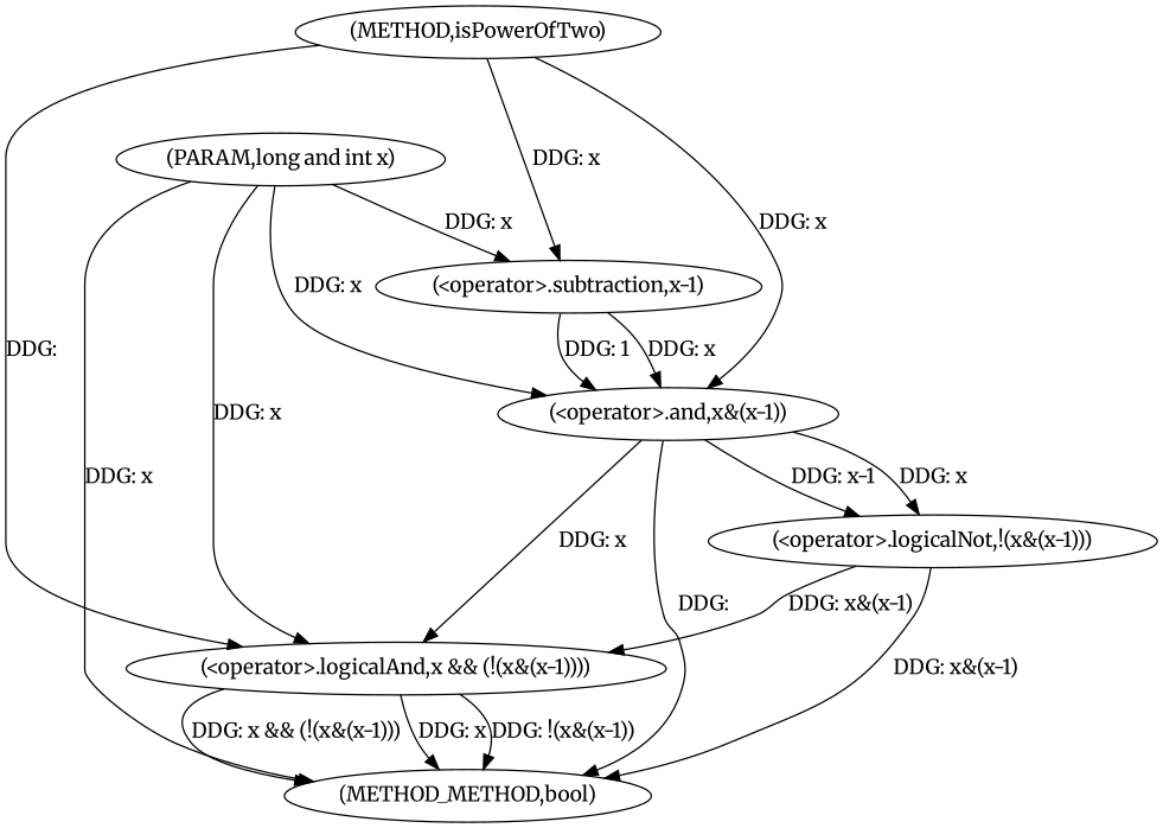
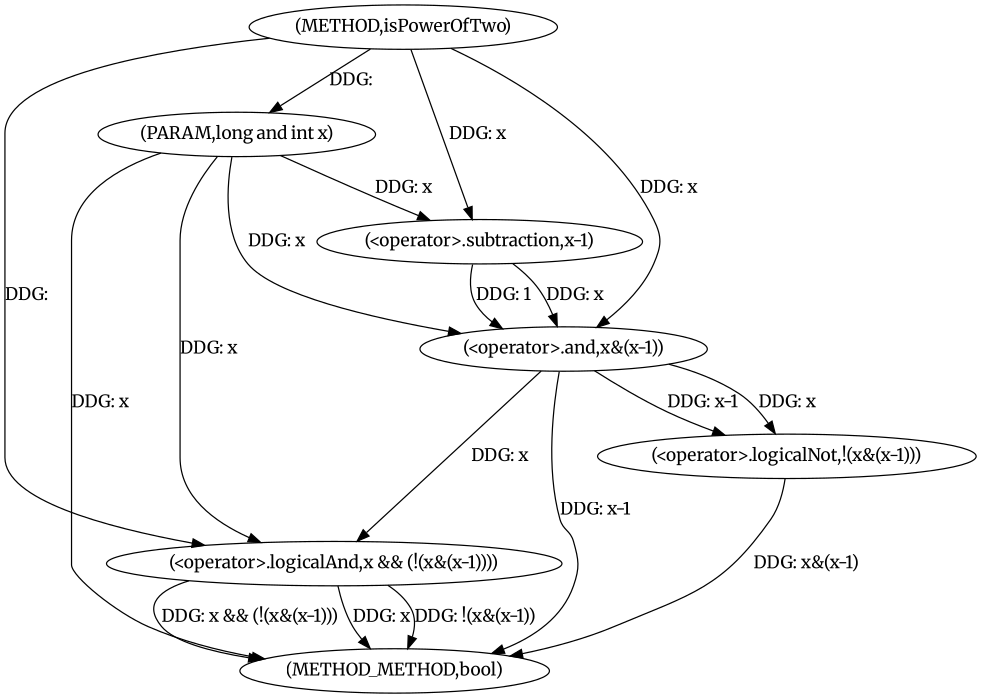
  digraph {
    fontname=Merriweather
    node [fontname=Merriweather]
    edge [fontname=Merriweather]
    n1 [label="(METHOD,isPowerOfTwo)"]
    n2 [label="(PARAM,long and int x)"]
    n3 [label="(<operator>.logicalAnd,x && (!(x&(x-1))))"]
    n4 [label="(<operator>.and,x&(x-1))"]
    n5 [label="(<operator>.subtraction,x-1)"]
    n6 [label="(METHOD_METHOD,bool)"]
    n7 [label="(<operator>.logicalNot,!(x&(x-1)))"]
+   n1 -> n2 [label="DDG: "]
    n1 -> n3 [label="DDG: "]
    n1 -> n4 [label="DDG: x"]
    n1 -> n5 [label="DDG: x"]
    n2 -> n3 [label="DDG: x"]
    n2 -> n4 [label="DDG: x"]
    n2 -> n5 [label="DDG: x"]
    n2 -> n6 [label="DDG: x"]
    n3 -> n6 [label="DDG: x"]
    n3 -> n6 [label="DDG: !(x&(x-1))"]
    n3 -> n6 [label="DDG: x && (!(x&(x-1)))"]
    n4 -> n3 [label="DDG: x"]
-   n4 -> n6 [label="DDG: "]
+   n4 -> n6 [label="DDG: x-1"]
    n4 -> n7 [label="DDG: x-1"]
    n4 -> n7 [label="DDG: x"]
    n5 -> n4 [label="DDG: x"]
    n5 -> n4 [label="DDG: 1"]
-   n7 -> n3 [label="DDG: x&(x-1)"]
    n7 -> n6 [label="DDG: x&(x-1)"]
  }
